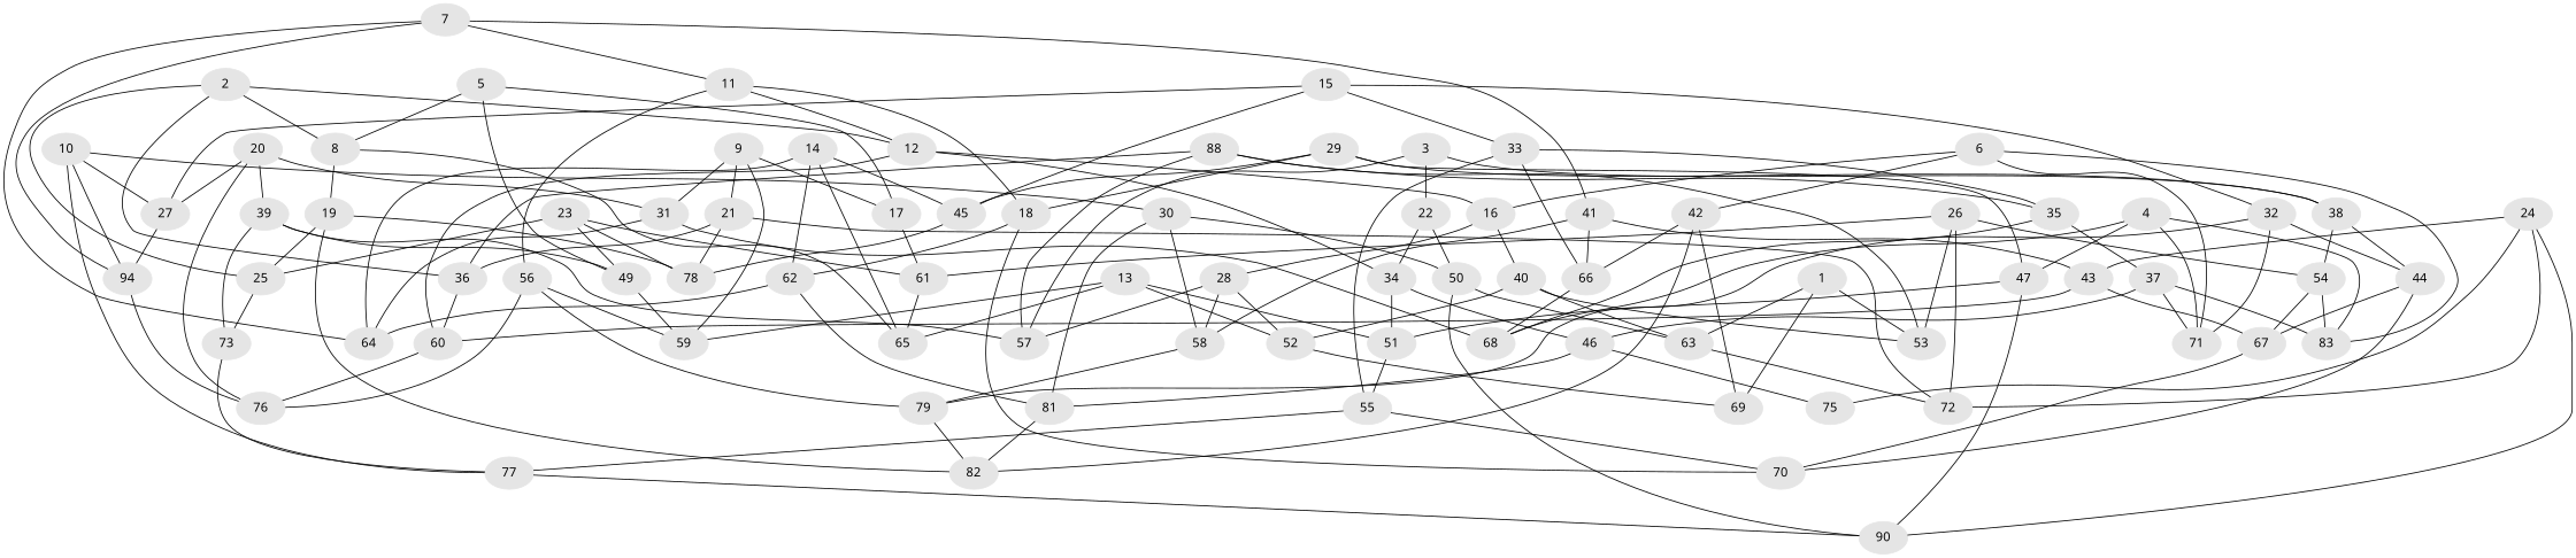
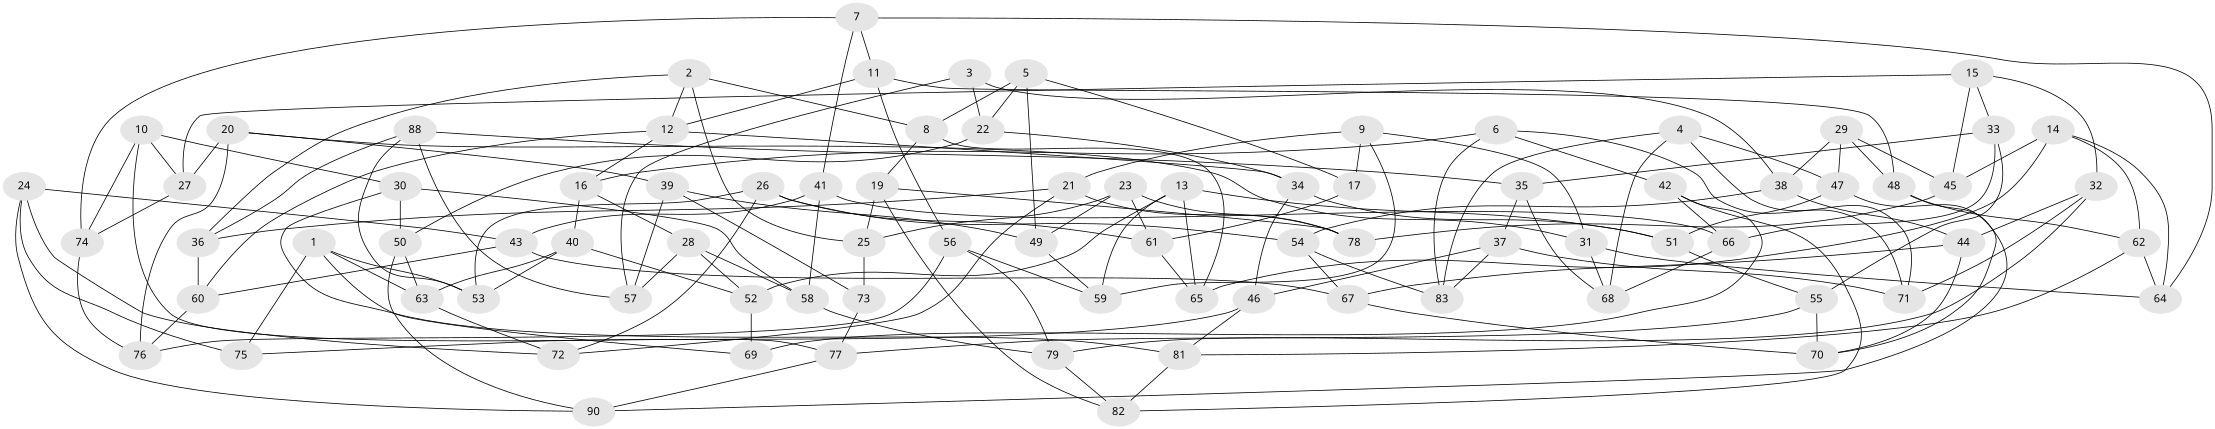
  graph {
    fontname="Noto Sans"
    node [color=gray90 fontname="Noto Sans" style=filled]
    edge [fontname="Noto Sans"]
    1
    53
    63
    69
    75
    72
    2
    8
    12
    25
    36
    19
    65
    60
    16
    34
    73
    3
    22
    38
    57
    50
    54
    44
    76
    4
    47
    68
    71
    83
    51
    n32 [label=90]
    5
    17
    49
    61
    59
    6
    42
    28
    40
    82
    66
    7
    11
    41
    64
-   74 [label=94]
-   48 [label=18]
+   74
+   48
    56
    43
    58
    78
    9
    21
    31
    10
    27
    30
    77
    81
    62
    70
    79
    46
    13
    52
    55
    14
    45
    15
    32
    33
    35
    n75 [label=88]
    37
    20
    39
    23
    24
    67
    26
    29
    1 -- 53
    1 -- 63
    1 -- 69
+   1 -- 75
    63 -- 72
    2 -- 8
    2 -- 12
    2 -- 25
    2 -- 36
    8 -- 19
    8 -- 65
    12 -- 60
    12 -- 16
    12 -- 34
    25 -- 73
    36 -- 60
    19 -- 25
    19 -- 82
    19 -- 78
    60 -- 76
    16 -- 28
    16 -- 40
    34 -- 51
    34 -- 46
    73 -- 77
    3 -- 22
    3 -- 38
    3 -- 57
    22 -- 34
    22 -- 50
    38 -- 54
    38 -- 44
    50 -- 63
    50 -- n32
    54 -- 83
    54 -- 67
    44 -- 70
    44 -- 67
    4 -- 47
    4 -- 68
    4 -- 71
    4 -- 83
    47 -- 51
    47 -- n32
    51 -- 55
    5 -- 8
+   5 -- 22
    5 -- 17
    5 -- 49
    17 -- 61
    49 -- 59
    61 -- 65
    6 -- 16
    6 -- 71
    6 -- 83
    6 -- 42
    42 -- 69
    42 -- 82
    42 -- 66
    28 -- 57
    28 -- 58
    28 -- 52
    40 -- 53
    40 -- 63
    40 -- 52
    66 -- 68
    7 -- 11
    7 -- 41
    7 -- 64
    7 -- 74
    11 -- 12
    11 -- 48
    11 -- 56
    41 -- 66
    41 -- 43
    41 -- 58
    74 -- 76
    48 -- 62
    48 -- 70
    56 -- 76
    56 -- 59
    56 -- 79
    43 -- 60
    43 -- 67
    58 -- 79
    9 -- 17
    9 -- 59
    9 -- 21
    9 -- 31
    21 -- 72
    21 -- 36
    21 -- 78
    31 -- 68
    31 -- 64
    10 -- 74
    10 -- 27
    10 -- 30
    10 -- 77
    27 -- 74
    30 -- 50
    30 -- 58
    30 -- 81
    77 -- n32
    81 -- 82
    62 -- 64
    62 -- 81
    79 -- 82
    46 -- 75
    46 -- 81
    13 -- 65
    13 -- 51
    13 -- 59
    13 -- 52
    52 -- 69
    55 -- 77
    55 -- 70
    14 -- 65
    14 -- 64
    14 -- 62
    14 -- 45
    45 -- 78
    15 -- 27
    15 -- 45
    15 -- 32
    15 -- 33
    32 -- 44
    32 -- 71
    32 -- 79
    33 -- 66
    33 -- 55
    33 -- 35
    35 -- 68
    35 -- 37
    n75 -- 53
    n75 -- 36
    n75 -- 57
    n75 -- 35
    37 -- 71
    37 -- 83
    37 -- 46
    20 -- 76
    20 -- 31
    20 -- 27
    20 -- 39
    39 -- 73
    39 -- 57
    39 -- 49
    23 -- 25
    23 -- 49
    23 -- 61
    23 -- 78
    24 -- 75
    24 -- 72
    24 -- n32
    24 -- 43
    67 -- 70
    26 -- 53
    26 -- 72
    26 -- 54
    26 -- 61
    29 -- 38
    29 -- 47
    29 -- 48
    29 -- 45
  }
